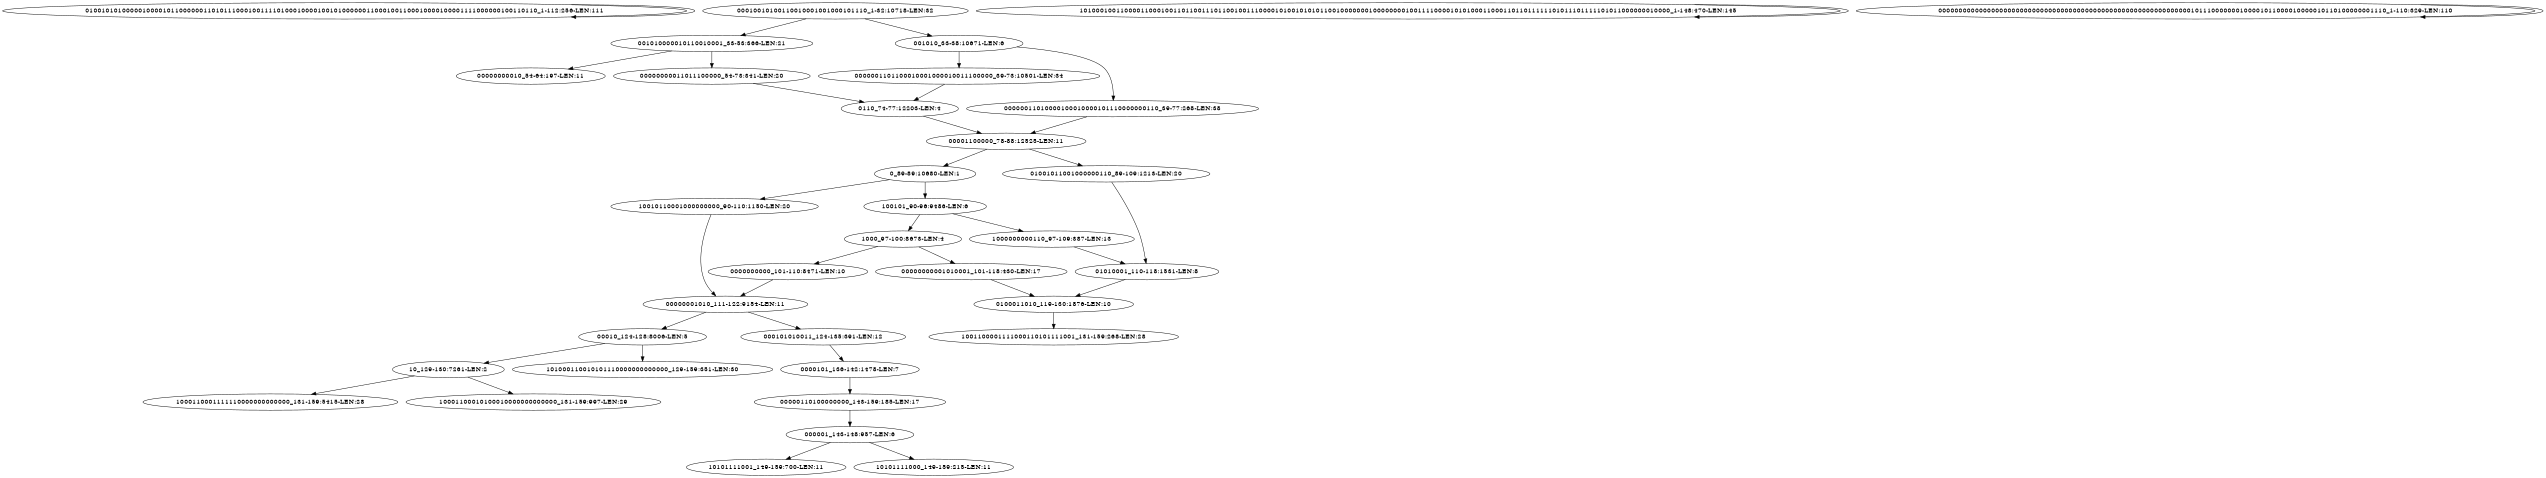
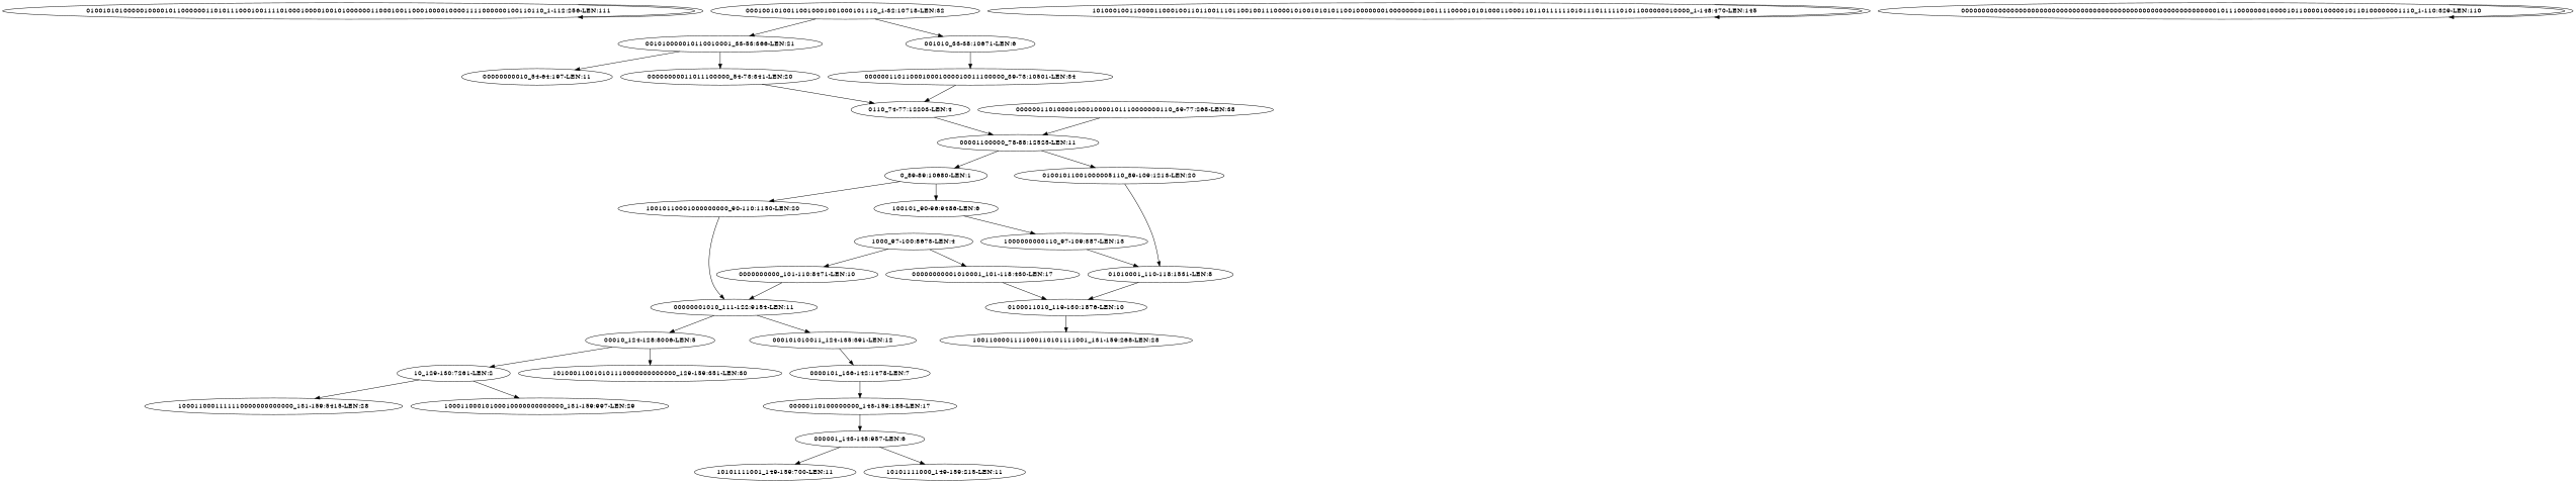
  digraph {
    fontname="DejaVu Serif"
    node [fontname="DejaVu Serif"]
    edge [fontname="DejaVu Serif"]
    "010010101000001000010110000001101011100010011110100010000100101000000110001001100010000100001111000000100110110_1-112:256-LEN:111"
    "01010001_110-118:1531-LEN:8"
    "0100011010_119-130:1876-LEN:10"
    "1001100001111000110101111001_131-159:268-LEN:28"
    "100101_90-96:9486-LEN:6"
    "1000_97-100:8673-LEN:4"
    "1000000000110_97-109:387-LEN:13"
    "0000000000_101-110:8471-LEN:10"
    "00000000001010001_101-118:430-LEN:17"
    "00000001010_111-122:9154-LEN:11"
    "0000101_136-142:1478-LEN:7"
    "00000110100000000_143-159:185-LEN:17"
    "000001_143-148:957-LEN:6"
    "10101111001_149-159:700-LEN:11"
    "10101111000_149-159:215-LEN:11"
    "00000011010000100010000101110000000110_39-77:268-LEN:38"
    "00001100000_78-88:12525-LEN:11"
    "0_89-89:10680-LEN:1"
-   "01001011001000000110_89-109:1213-LEN:20"
+   "01001011001000000110_89-109:1213-LEN:20" [label="01001011001000005110_89-109:1213-LEN:20"]
    "10010110001000000000_90-110:1150-LEN:20"
    "000101010011_124-135:391-LEN:12"
    "00010_124-128:8006-LEN:5"
    "10_129-130:7261-LEN:2"
    "101000110010101110000000000000_129-159:351-LEN:30"
    "1010001001100001100010011011001110110010011100001010010101011001000000010000000010011110000101010001100011011011111101011101111101011000000010000_1-148:470-LEN:145"
    "00010010100110010001001000101110_1-32:10718-LEN:32"
    "001010000010110010001_33-53:366-LEN:21"
    "001010_33-38:10671-LEN:6"
    "00000000010_54-64:197-LEN:11"
    "00000000011011100000_54-73:341-LEN:20"
    "0000001101100010001000010011100000_39-73:10501-LEN:34"
    "0110_74-77:12203-LEN:4"
    "1000110001111110000000000000_131-159:5415-LEN:28"
    "10001100010100010000000000000_131-159:997-LEN:29"
    "00000000000000000000000000000000000000000000000000000000000000101110000000100001011000010000010110100000001110_1-110:329-LEN:110"
    "010010101000001000010110000001101011100010011110100010000100101000000110001001100010000100001111000000100110110_1-112:256-LEN:111" -> "010010101000001000010110000001101011100010011110100010000100101000000110001001100010000100001111000000100110110_1-112:256-LEN:111"
    "01010001_110-118:1531-LEN:8" -> "0100011010_119-130:1876-LEN:10"
    "0100011010_119-130:1876-LEN:10" -> "1001100001111000110101111001_131-159:268-LEN:28"
-   "100101_90-96:9486-LEN:6" -> "1000_97-100:8673-LEN:4"
    "100101_90-96:9486-LEN:6" -> "1000000000110_97-109:387-LEN:13"
    "1000_97-100:8673-LEN:4" -> "0000000000_101-110:8471-LEN:10"
    "1000_97-100:8673-LEN:4" -> "00000000001010001_101-118:430-LEN:17"
    "1000000000110_97-109:387-LEN:13" -> "01010001_110-118:1531-LEN:8"
    "0000000000_101-110:8471-LEN:10" -> "00000001010_111-122:9154-LEN:11"
    "00000000001010001_101-118:430-LEN:17" -> "0100011010_119-130:1876-LEN:10"
    "00000001010_111-122:9154-LEN:11" -> "000101010011_124-135:391-LEN:12"
    "00000001010_111-122:9154-LEN:11" -> "00010_124-128:8006-LEN:5"
    "0000101_136-142:1478-LEN:7" -> "00000110100000000_143-159:185-LEN:17"
    "00000110100000000_143-159:185-LEN:17" -> "000001_143-148:957-LEN:6"
    "000001_143-148:957-LEN:6" -> "10101111001_149-159:700-LEN:11"
    "000001_143-148:957-LEN:6" -> "10101111000_149-159:215-LEN:11"
    "00000011010000100010000101110000000110_39-77:268-LEN:38" -> "00001100000_78-88:12525-LEN:11"
    "00001100000_78-88:12525-LEN:11" -> "0_89-89:10680-LEN:1"
    "00001100000_78-88:12525-LEN:11" -> "01001011001000000110_89-109:1213-LEN:20"
    "0_89-89:10680-LEN:1" -> "100101_90-96:9486-LEN:6"
    "0_89-89:10680-LEN:1" -> "10010110001000000000_90-110:1150-LEN:20"
    "01001011001000000110_89-109:1213-LEN:20" -> "01010001_110-118:1531-LEN:8"
    "10010110001000000000_90-110:1150-LEN:20" -> "00000001010_111-122:9154-LEN:11"
    "000101010011_124-135:391-LEN:12" -> "0000101_136-142:1478-LEN:7"
    "00010_124-128:8006-LEN:5" -> "10_129-130:7261-LEN:2"
    "00010_124-128:8006-LEN:5" -> "101000110010101110000000000000_129-159:351-LEN:30"
    "10_129-130:7261-LEN:2" -> "1000110001111110000000000000_131-159:5415-LEN:28"
    "10_129-130:7261-LEN:2" -> "10001100010100010000000000000_131-159:997-LEN:29"
    "1010001001100001100010011011001110110010011100001010010101011001000000010000000010011110000101010001100011011011111101011101111101011000000010000_1-148:470-LEN:145" -> "1010001001100001100010011011001110110010011100001010010101011001000000010000000010011110000101010001100011011011111101011101111101011000000010000_1-148:470-LEN:145"
    "00010010100110010001001000101110_1-32:10718-LEN:32" -> "001010000010110010001_33-53:366-LEN:21"
    "00010010100110010001001000101110_1-32:10718-LEN:32" -> "001010_33-38:10671-LEN:6"
    "001010000010110010001_33-53:366-LEN:21" -> "00000000010_54-64:197-LEN:11"
    "001010000010110010001_33-53:366-LEN:21" -> "00000000011011100000_54-73:341-LEN:20"
-   "001010_33-38:10671-LEN:6" -> "00000011010000100010000101110000000110_39-77:268-LEN:38"
    "001010_33-38:10671-LEN:6" -> "0000001101100010001000010011100000_39-73:10501-LEN:34"
    "00000000011011100000_54-73:341-LEN:20" -> "0110_74-77:12203-LEN:4"
    "0000001101100010001000010011100000_39-73:10501-LEN:34" -> "0110_74-77:12203-LEN:4"
    "0110_74-77:12203-LEN:4" -> "00001100000_78-88:12525-LEN:11"
    "00000000000000000000000000000000000000000000000000000000000000101110000000100001011000010000010110100000001110_1-110:329-LEN:110" -> "00000000000000000000000000000000000000000000000000000000000000101110000000100001011000010000010110100000001110_1-110:329-LEN:110"
  }
